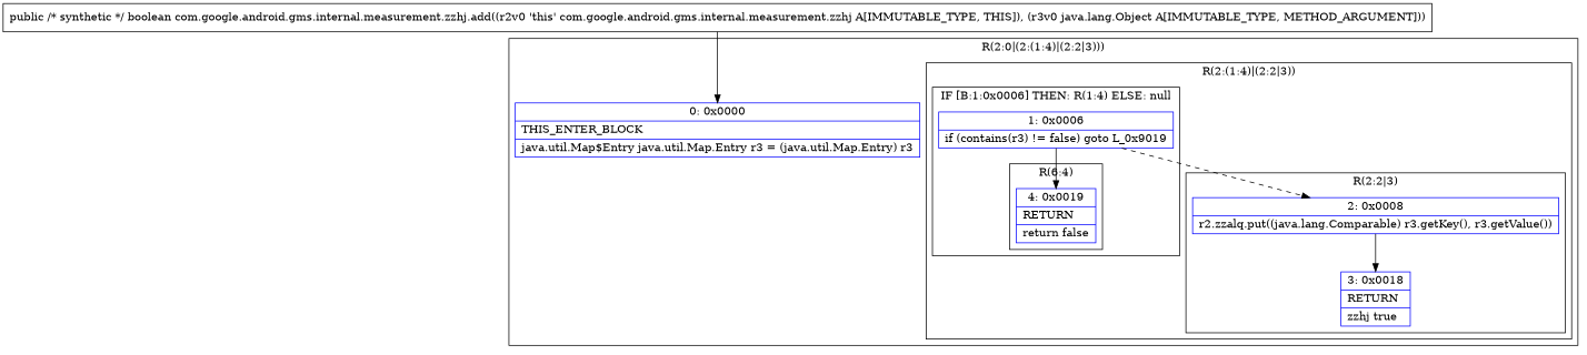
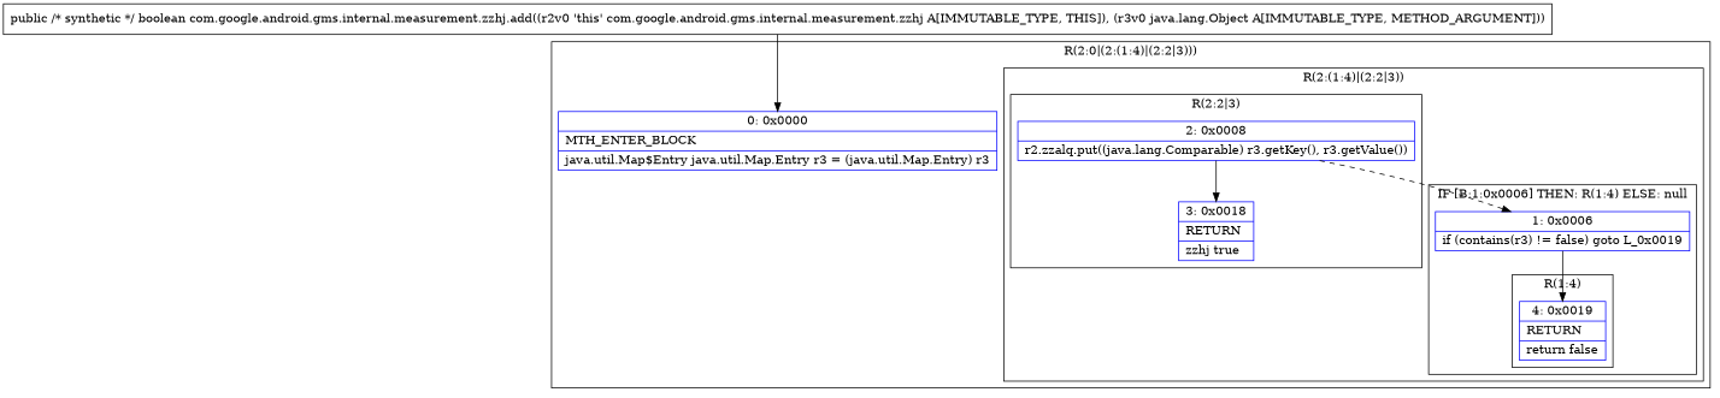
  digraph {
    node [color=blue shape=record]
    n1 [label="{4\:\ 0x0019|RETURN\l|return false\l}"]
-   n2 [label="{1\:\ 0x0006|if (contains(r3) != false) goto L_0x9019\l}"]
+   n2 [label="{1\:\ 0x0006|if (contains(r3) != false) goto L_0x0019\l}"]
    n3 [label="{2\:\ 0x0008|r2.zzalq.put((java.lang.Comparable) r3.getKey(), r3.getValue())\l}"]
    n4 [label="{3\:\ 0x0018|RETURN\l|zzhj true\l}"]
-   n5 [label="{0\:\ 0x0000|THIS_ENTER_BLOCK\l|java.util.Map$Entry java.util.Map.Entry r3 = (java.util.Map.Entry) r3\l}"]
+   n5 [label="{0\:\ 0x0000|MTH_ENTER_BLOCK\l|java.util.Map$Entry java.util.Map.Entry r3 = (java.util.Map.Entry) r3\l}"]
    n6 [label="{public \/* synthetic *\/ boolean com.google.android.gms.internal.measurement.zzhj.add((r2v0 'this' com.google.android.gms.internal.measurement.zzhj A[IMMUTABLE_TYPE, THIS]), (r3v0 java.lang.Object A[IMMUTABLE_TYPE, METHOD_ARGUMENT])) }" color=""]
    subgraph cluster_1 {
      label="R(2:0|(2:(1:4)|(2:2|3)))"
      n5
      subgraph cluster_2 {
        label="R(2:(1:4)|(2:2|3))"
        subgraph cluster_3 {
          label="IF [B:1:0x0006] THEN: R(1:4) ELSE: null"
          n2
          subgraph cluster_4 {
-           label="R(6:4)"
+           label="R(1:4)"
            n1
          }
        }
        subgraph cluster_5 {
          label="R(2:2|3)"
          n3
          n4
        }
      }
    }
    n2 -> n1
-   n2 -> n3 [style=dashed]
+   n3 -> n2 [style=dashed]
    n3 -> n4
    n6 -> n5
  }
